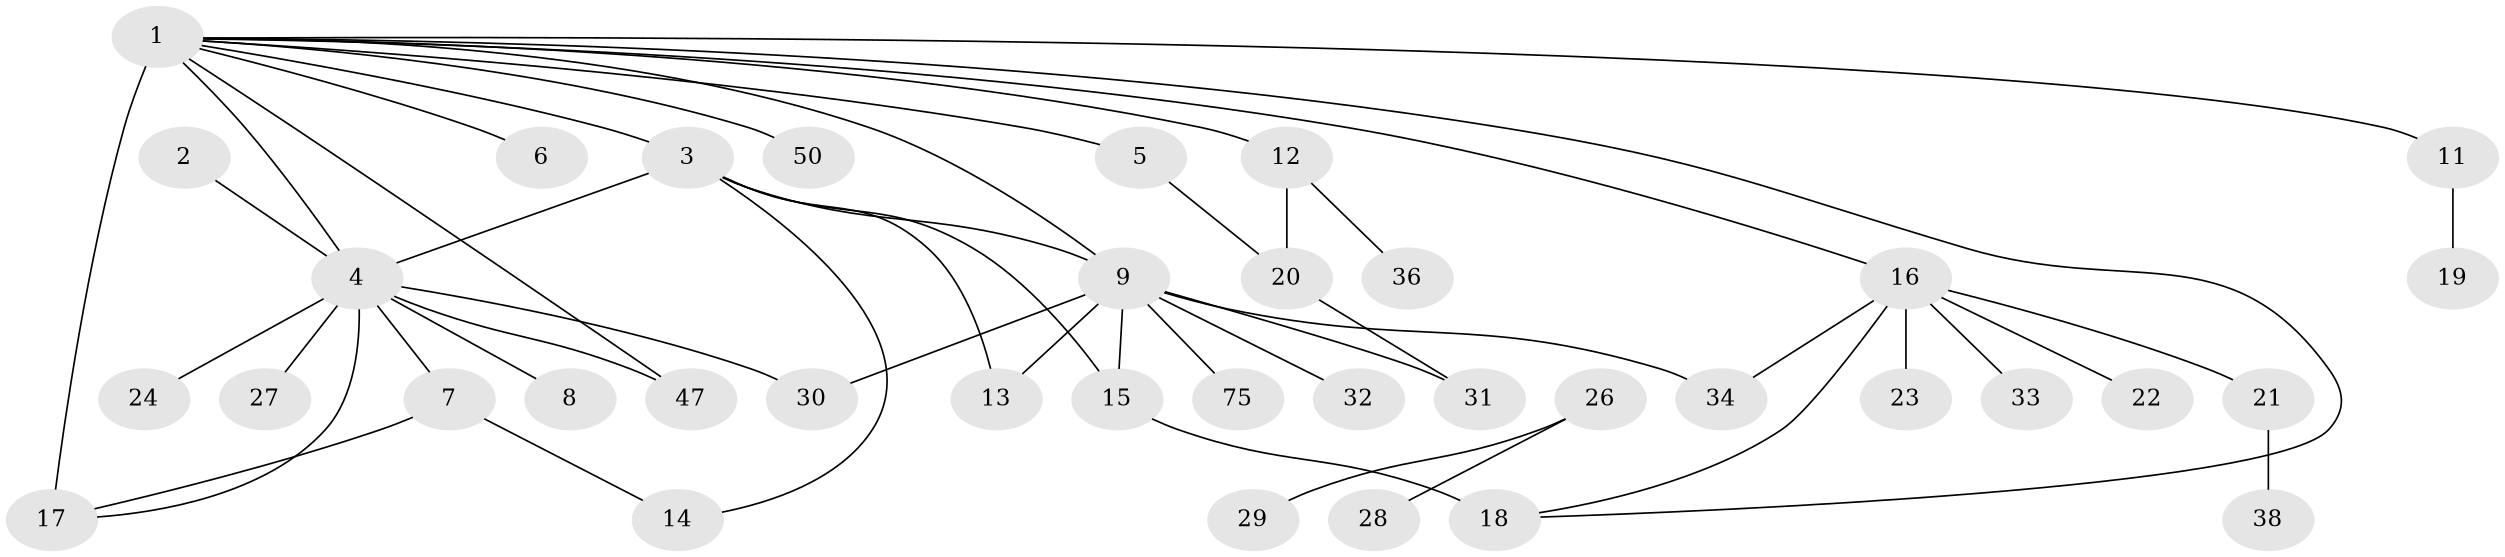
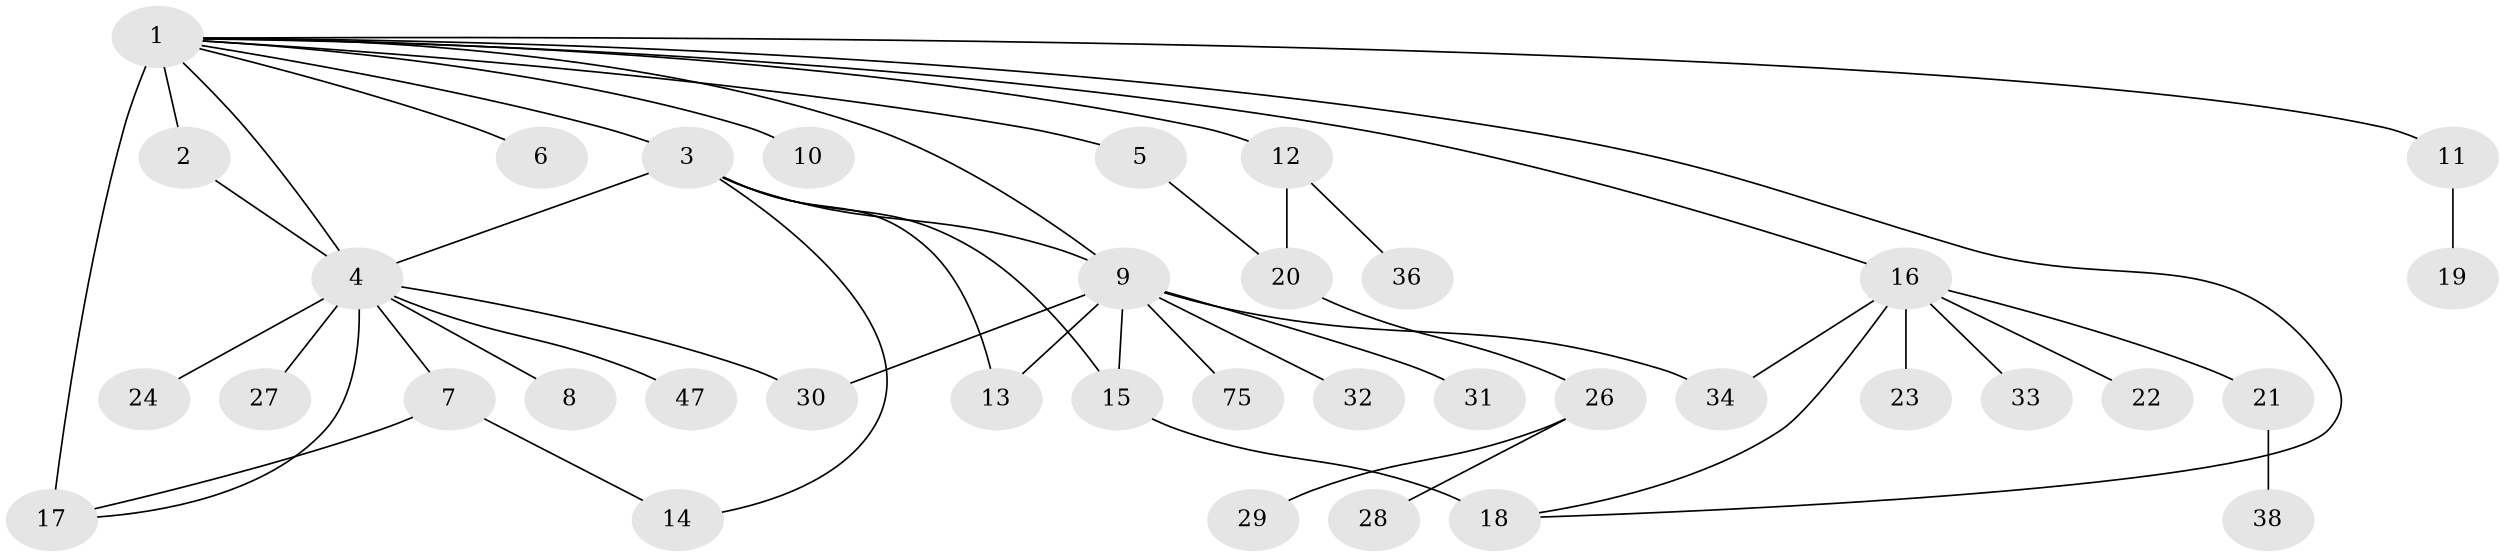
  graph {
    node [color=gray90 style=filled]
    edge [weight=1.0]
    1
    2
    3
    4
    5
    6
    9
-   10 [label=50]
+   10
    11
    12
    16
    18
    17
    13
    14
    15
    7
    8
    24
    27
    30
    n22 [label=47]
    20
    31
    32
    34
    n27 [label=75]
    19
    36
    21
    22
    23
    33
    26
    38
    28
    29
-   1 -- n22
+   1 -- 2
    1 -- 3
    1 -- 4
    1 -- 5
    1 -- 6
    1 -- 9
    1 -- 10 [weight=2.0]
    1 -- 11
    1 -- 12
    1 -- 16
    1 -- 18
    1 -- 17 [weight=13.0]
    2 -- 4
    3 -- 4
    3 -- 9
    3 -- 13
    3 -- 14
    3 -- 15
    4 -- 17
    4 -- 7
    4 -- 8
    4 -- 24
    4 -- 27
    4 -- 30
    4 -- n22
    5 -- 20
    9 -- 13
    9 -- 15
    9 -- 30
    9 -- 31
    9 -- 32
    9 -- 34
    9 -- n27
    11 -- 19
    12 -- 20
    12 -- 36
    16 -- 18
    16 -- 34
    16 -- 21
    16 -- 22
    16 -- 23
    16 -- 33
    15 -- 18 [weight=4.0]
    7 -- 17
    7 -- 14
-   20 -- 31
+   20 -- 26
    21 -- 38
    26 -- 28
    26 -- 29
  }
